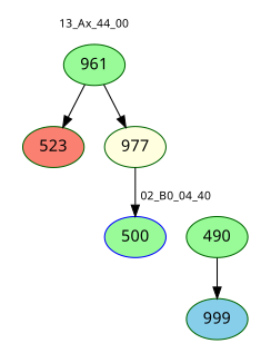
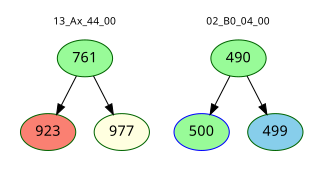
  digraph {
    fontname="Noto Sans"
    node [color=darkgreen fillcolor=palegreen fontname="Noto Sans" style=filled]
    edge [color=black fontname="Noto Sans"]
-   n1 [label=961]
-   n2 [fillcolor=salmon label=523]
+   n1 [label=761]
+   n2 [fillcolor=salmon label=923]
    n3 [fillcolor=lightyellow label=977]
    n4 [label=490]
    n5 [color=blue label=500]
-   n6 [fillcolor=skyblue label=999]
+   n6 [fillcolor=skyblue label=499]
    subgraph cluster_1 {
      color=white
      fontsize=10
      label="13_Ax_44_00"
      n1
      n2
      n3
    }
    subgraph cluster_2 {
      color=white
      fontsize=10
-     label="02_B0_04_40"
+     label="02_B0_04_00"
      n4
      n5
      n6
    }
    n1 -> n2
    n1 -> n3
-   n3 -> n5
+   n4 -> n5
    n4 -> n6
  }
